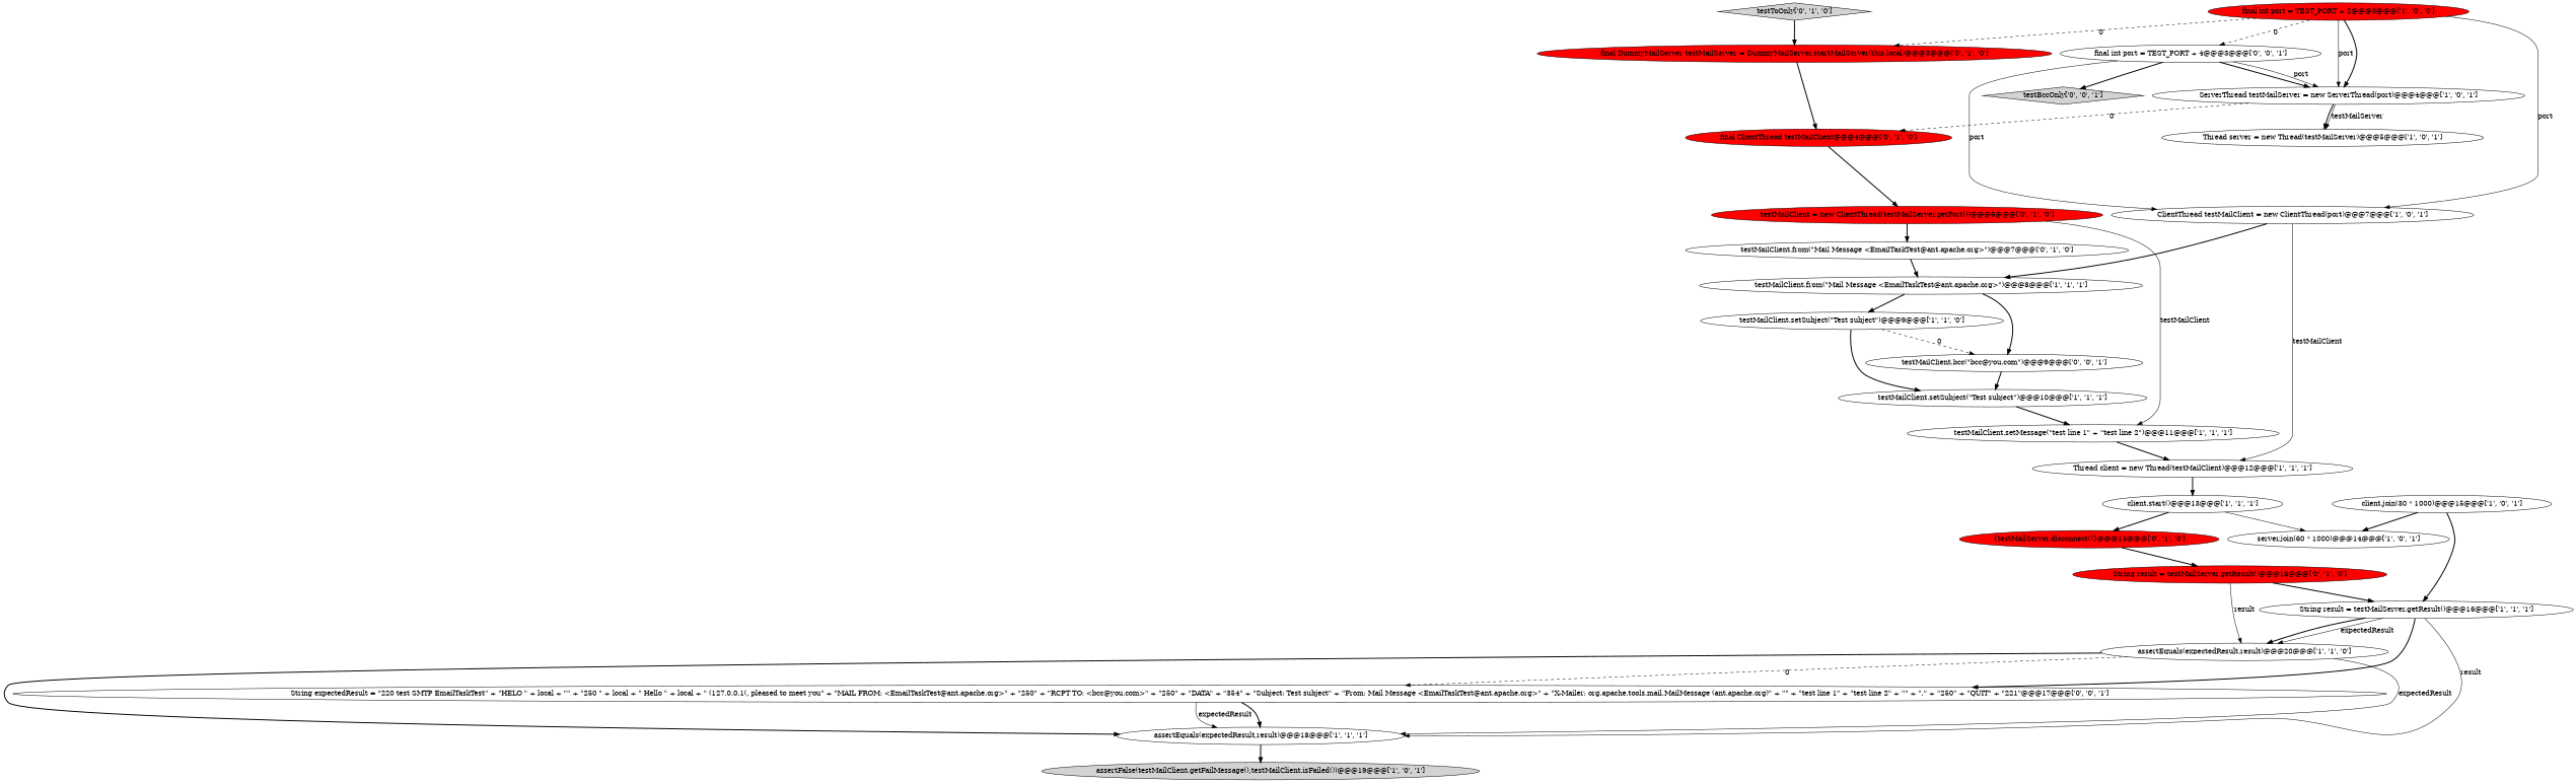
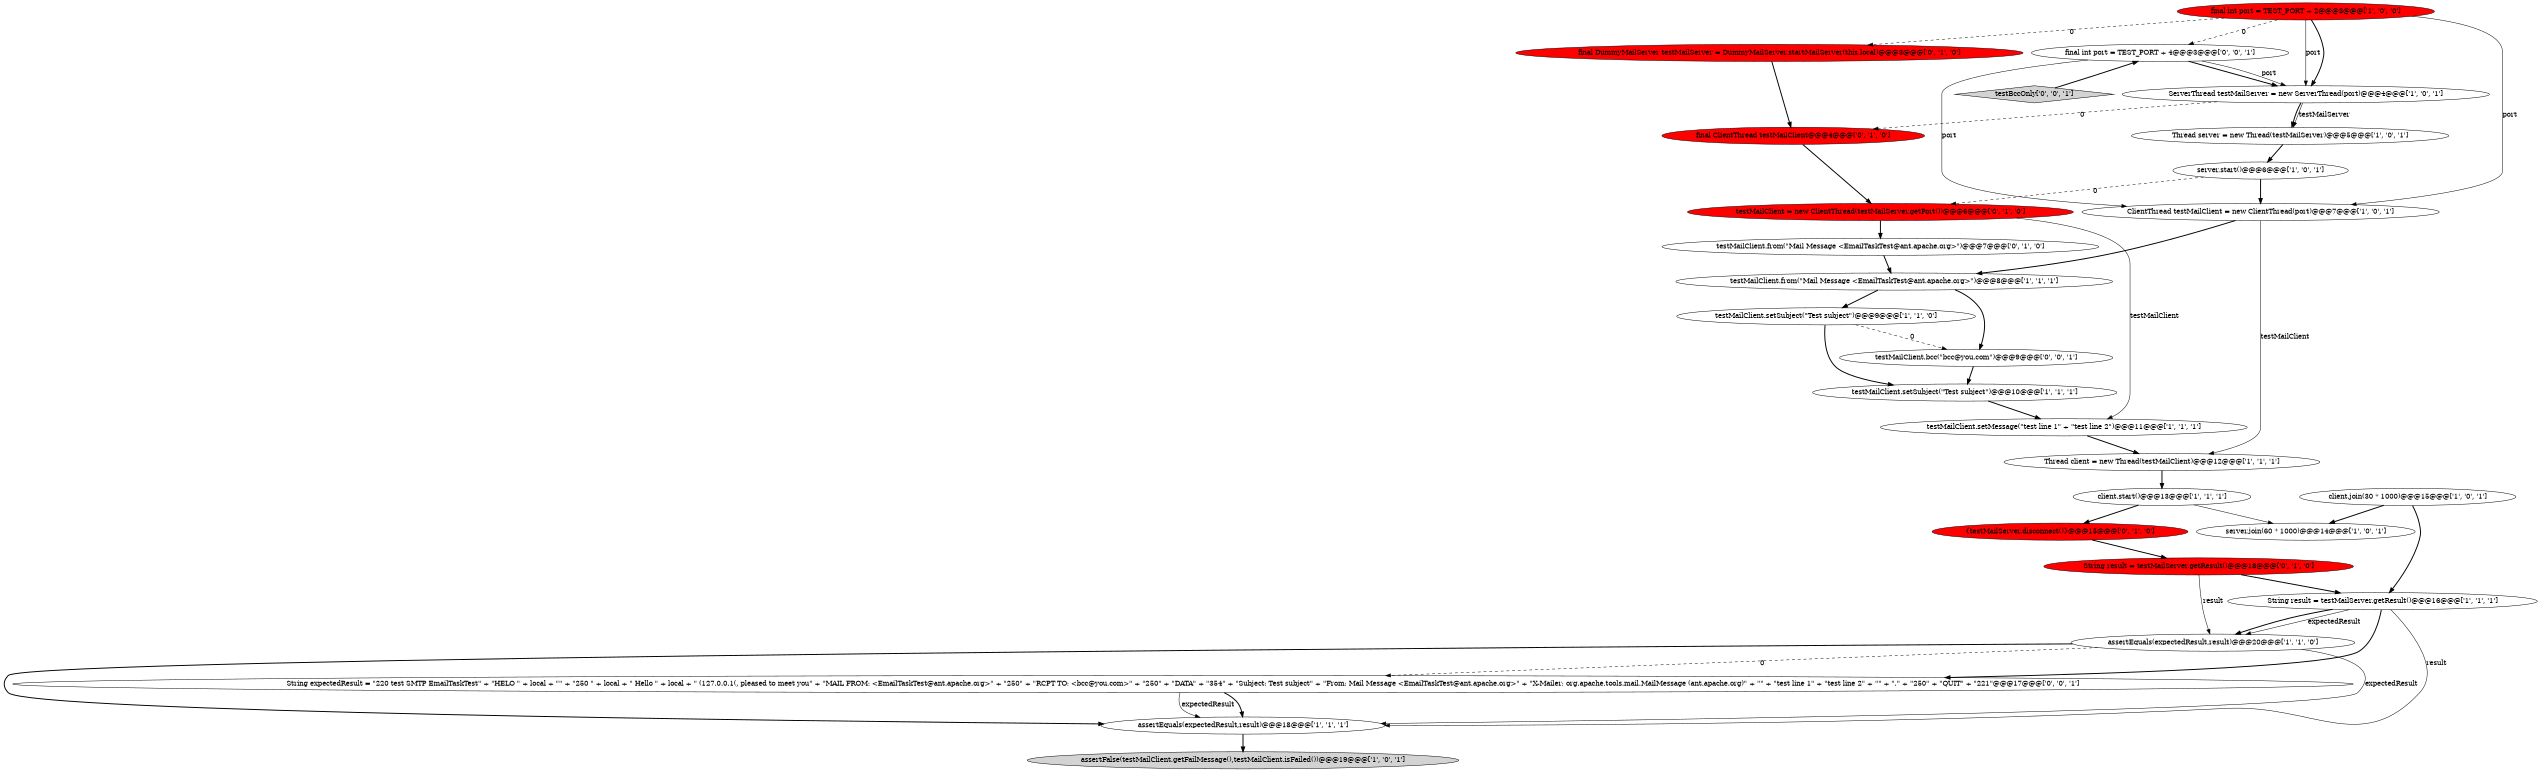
  digraph {
    node [fillcolor=white shape=ellipse style=filled]
    edge [style=bold]
    n1 [label="testMailClient.setSubject(\"Test subject\")@@@10@@@['1', '1', '1']"]
    n2 [label="testMailClient.setMessage(\"test line 1\" + \"test line 2\")@@@11@@@['1', '1', '1']"]
    n3 [label="Thread client = new Thread(testMailClient)@@@12@@@['1', '1', '1']"]
    n4 [label="testMailClient.bcc(\"bcc@you.com\")@@@9@@@['0', '0', '1']"]
    n5 [fillcolor=red label="final int port = TEST_PORT + 2@@@3@@@['1', '0', '0']"]
    n6 [fillcolor=red label="final DummyMailServer testMailServer = DummyMailServer.startMailServer(this.local)@@@3@@@['0', '1', '0']"]
    n7 [label="final int port = TEST_PORT + 4@@@3@@@['0', '0', '1']"]
    n8 [label="ServerThread testMailServer = new ServerThread(port)@@@4@@@['1', '0', '1']"]
    n9 [label="ClientThread testMailClient = new ClientThread(port)@@@7@@@['1', '0', '1']"]
    n10 [fillcolor=red label="final ClientThread testMailClient@@@4@@@['0', '1', '0']"]
    n11 [label="Thread server = new Thread(testMailServer)@@@5@@@['1', '0', '1']"]
    n12 [label="testMailClient.from(\"Mail Message <EmailTaskTest@ant.apache.org>\")@@@8@@@['1', '1', '1']"]
    n13 [label="assertEquals(expectedResult,result)@@@18@@@['1', '1', '1']"]
    n14 [fillcolor=lightgray label="assertFalse(testMailClient.getFailMessage(),testMailClient.isFailed())@@@19@@@['1', '0', '1']"]
    n15 [fillcolor=lightgray label="testBccOnly['0', '0', '1']" shape=diamond]
    n16 [label="testMailClient.setSubject(\"Test subject\")@@@9@@@['1', '1', '0']"]
    n17 [fillcolor=red label="{testMailServer.disconnect()}@@@15@@@['0', '1', '0']"]
    n18 [fillcolor=red label="String result = testMailServer.getResult()@@@18@@@['0', '1', '0']"]
    n19 [label="String result = testMailServer.getResult()@@@16@@@['1', '1', '1']"]
    n20 [label="assertEquals(expectedResult,result)@@@20@@@['1', '1', '0']"]
    n21 [label="client.join(30 * 1000)@@@15@@@['1', '0', '1']"]
    n22 [label="server.join(60 * 1000)@@@14@@@['1', '0', '1']"]
    n23 [label="String expectedResult = \"220 test SMTP EmailTaskTest\" + \"HELO \" + local + \"\" + \"250 \" + local + \" Hello \" + local + \" (127.0.0.1(, pleased to meet you\" + \"MAIL FROM: <EmailTaskTest@ant.apache.org>\" + \"250\" + \"RCPT TO: <bcc@you.com>\" + \"250\" + \"DATA\" + \"354\" + \"Subject: Test subject\" + \"From: Mail Message <EmailTaskTest@ant.apache.org>\" + \"X-Mailer: org.apache.tools.mail.MailMessage (ant.apache.org)\" + \"\" + \"test line 1\" + \"test line 2\" + \"\" + \".\" + \"250\" + \"QUIT\" + \"221\"@@@17@@@['0', '0', '1']"]
    n24 [label="client.start()@@@13@@@['1', '1', '1']"]
    n25 [fillcolor=red label="testMailClient = new ClientThread(testMailServer.getPort())@@@6@@@['0', '1', '0']"]
    n26 [label="testMailClient.from(\"Mail Message <EmailTaskTest@ant.apache.org>\")@@@7@@@['0', '1', '0']"]
-   n28 [fillcolor=lightgray label="testToOnly['0', '1', '0']" shape=diamond]
+   n27 [label="server.start()@@@6@@@['1', '0', '1']"]
    n1 -> n2
    n2 -> n3
    n3 -> n24
    n4 -> n1
    n5 -> n6 [label=0 style=dashed]
    n5 -> n7 [label=0 style=dashed]
    n5 -> n8 [label=port style=solid]
    n5 -> n8
    n5 -> n9 [label=port style=solid]
    n6 -> n10
    n7 -> n8
    n7 -> n8 [label=port style=solid]
    n7 -> n9 [label=port style=solid]
    n8 -> n10 [label=0 style=dashed]
    n8 -> n11 [label=testMailServer style=solid]
    n8 -> n11
    n9 -> n3 [label=testMailClient style=solid]
    n9 -> n12
    n10 -> n25
+   n11 -> n27
    n12 -> n4
    n12 -> n16
    n13 -> n14
-   n7 -> n15
+   n15 -> n7
    n16 -> n1
    n16 -> n4 [label=0 style=dashed]
    n17 -> n18
    n18 -> n19
    n18 -> n20 [label=result style=solid]
    n19 -> n13 [label=result style=solid]
    n19 -> n20
    n19 -> n20 [label=expectedResult style=solid]
    n19 -> n23
    n20 -> n13
    n20 -> n13 [label=expectedResult style=solid]
    n20 -> n23 [label=0 style=dashed]
    n21 -> n19
    n21 -> n22
    n23 -> n13
    n23 -> n13 [label=expectedResult style=solid]
    n24 -> n17
    n24 -> n22 [style=solid]
    n25 -> n2 [label=testMailClient style=solid]
    n25 -> n26
    n26 -> n12
-   n28 -> n6
+   n27 -> n9
+   n27 -> n25 [label=0 style=dashed]
  }
